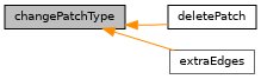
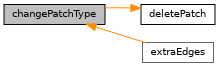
  digraph {
    rankdir=LR
    node [color=black fontname=Helvetica fontsize=10 shape=record]
    edge [color=darkorange dir=back fontname=Helvetica fontsize=10 labelfontname=Helvetica labelfontsize=10 style=solid]
    n1 [fillcolor=grey75 fontcolor=black height=0.2 label=changePatchType style=filled width=0.4]
    n2 [height=0.2 label=deletePatch width=0.4]
    n3 [color=gray40 height=0.2 label=extraEdges width=0.4]
-   n1 -> n2
+   n2 -> n1
    n1 -> n3
  }
